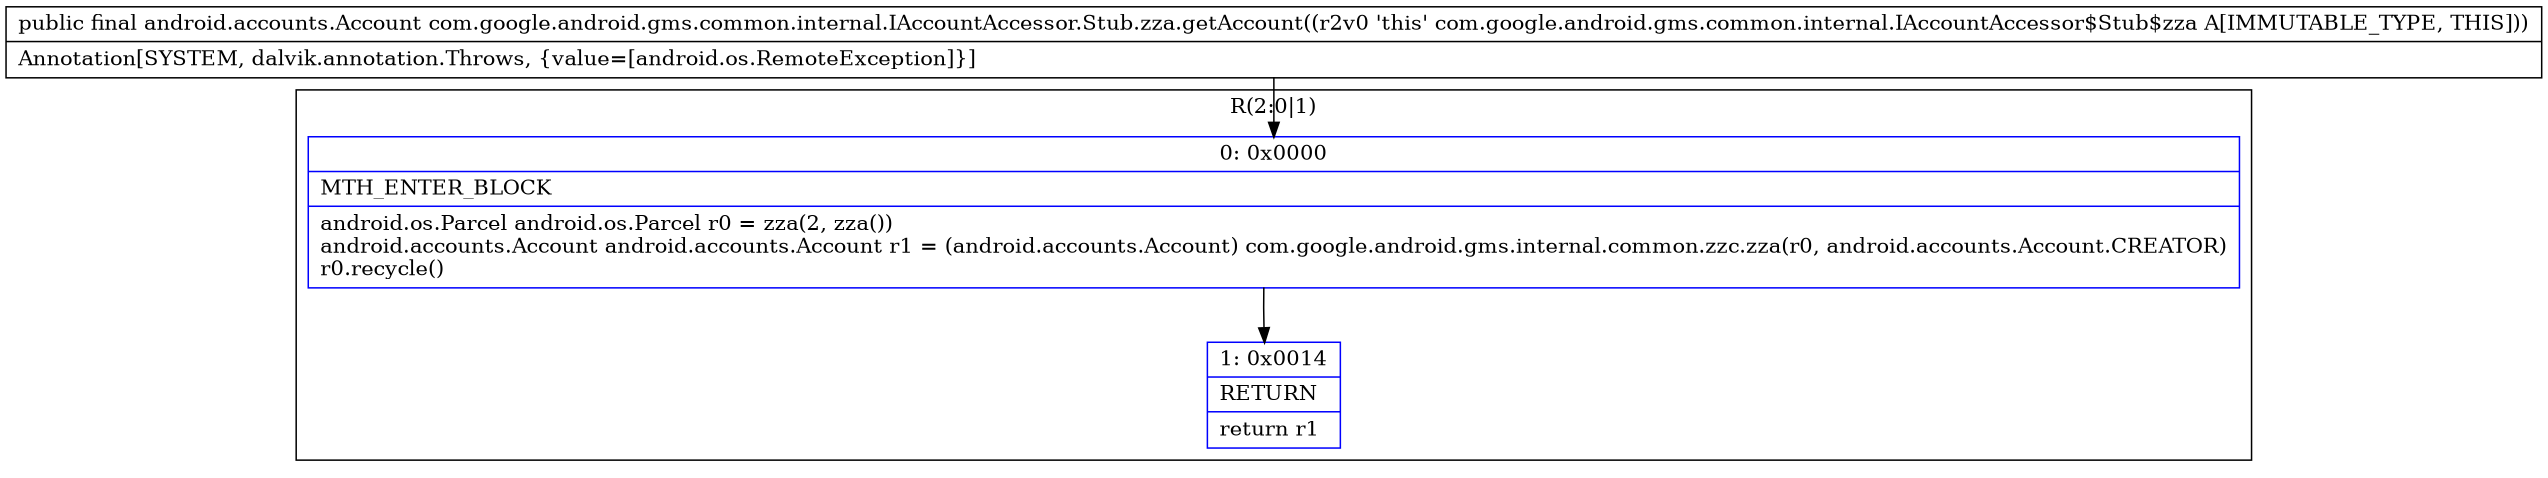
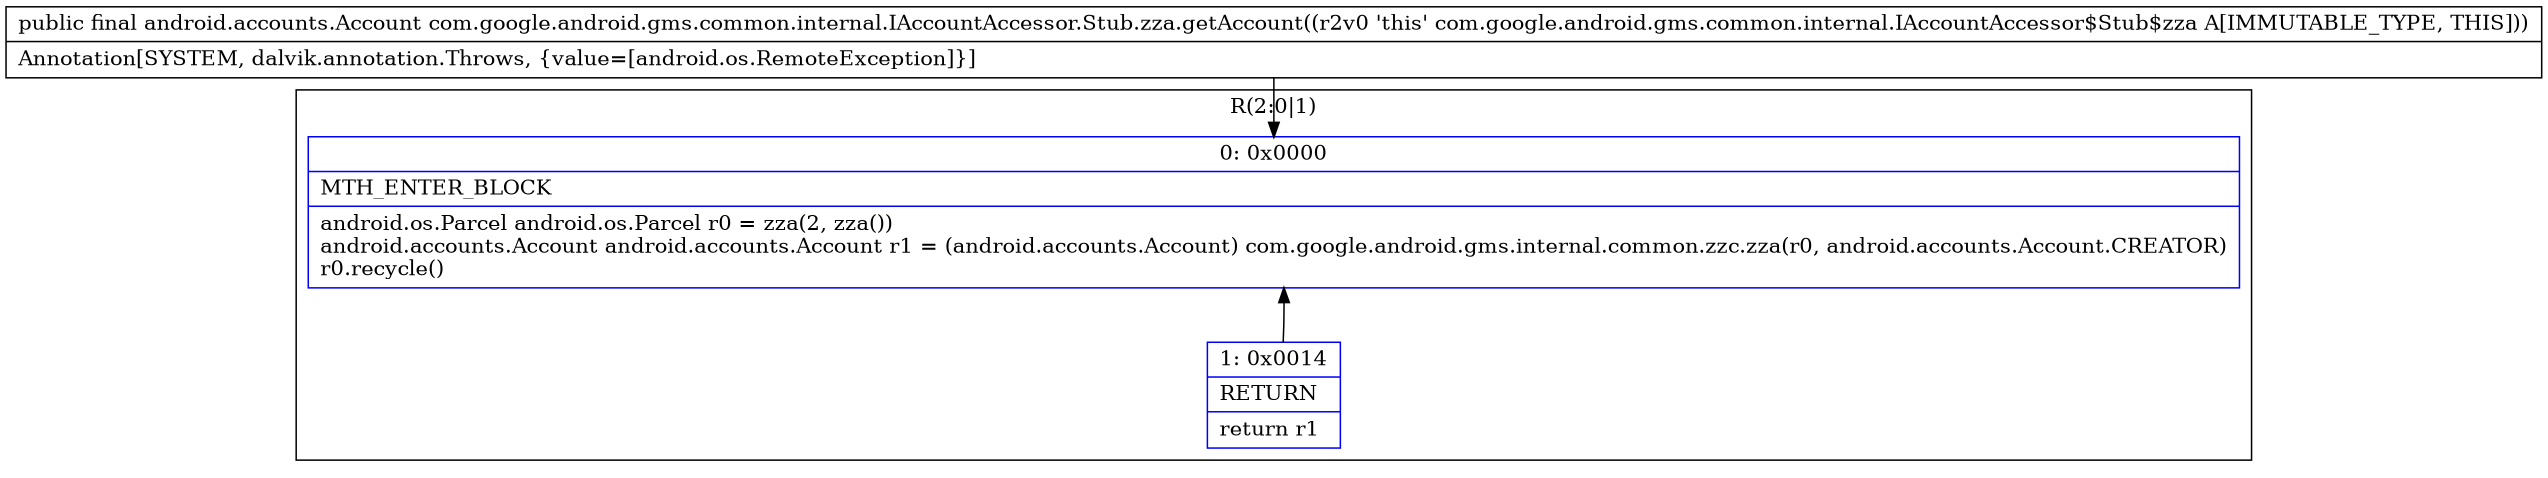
  digraph {
    node [color=blue shape=record]
    n1 [label="{0\:\ 0x0000|MTH_ENTER_BLOCK\l|android.os.Parcel android.os.Parcel r0 = zza(2, zza())\landroid.accounts.Account android.accounts.Account r1 = (android.accounts.Account) com.google.android.gms.internal.common.zzc.zza(r0, android.accounts.Account.CREATOR)\lr0.recycle()\l}"]
    n2 [label="{1\:\ 0x0014|RETURN\l|return r1\l}"]
    n3 [label="{public final android.accounts.Account com.google.android.gms.common.internal.IAccountAccessor.Stub.zza.getAccount((r2v0 'this' com.google.android.gms.common.internal.IAccountAccessor$Stub$zza A[IMMUTABLE_TYPE, THIS]))  | Annotation[SYSTEM, dalvik.annotation.Throws, \{value=[android.os.RemoteException]\}]\l}" color=""]
    subgraph cluster_1 {
      label="R(2:0|1)"
      n1
      n2
    }
-   n1 -> n2
+   n2 -> n1
    n3 -> n1
  }
